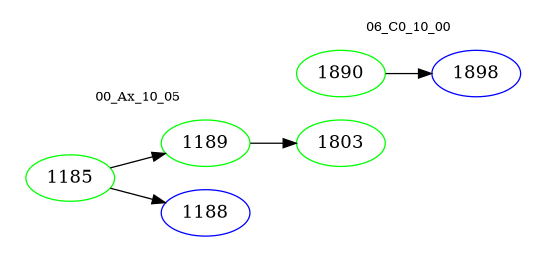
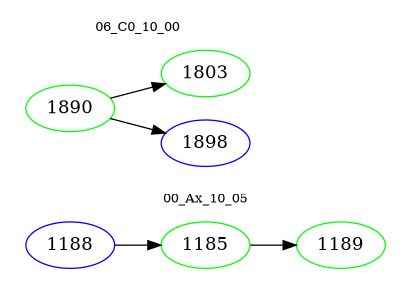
  digraph {
    rankdir=LR
    node [color=green]
    edge [color=black]
    n1 [label=1185]
    n2 [color=blue label=1188]
    n3 [label=1189]
    n4 [label=1890]
    n5 [color=blue label=1898]
    n6 [label=1803]
    subgraph cluster_1 {
      color=white
      fontsize=10
      label="00_Ax_10_05"
      n1
      n2
      n3
    }
    subgraph cluster_2 {
      color=white
      fontsize=10
      label="06_C0_10_00"
      n4
      n5
      n6
    }
-   n1 -> n2
+   n2 -> n1
    n1 -> n3
    n4 -> n5
-   n3 -> n6
+   n4 -> n6
  }
